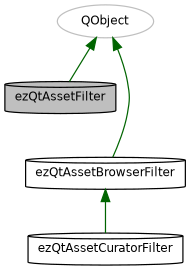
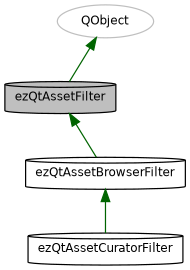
  digraph {
    node [color=black fillcolor=white fontname=Helvetica fontsize=10 shape=cylinder style=filled]
    edge [color=darkgreen dir=back fontname=Helvetica fontsize=10 labelfontname=Helvetica labelfontsize=10 style=solid]
    n1 [fillcolor=grey75 fontcolor=black height=0.2 label=ezQtAssetFilter width=0.4]
    n2 [height=0.2 label=ezQtAssetBrowserFilter width=0.4]
    n3 [height=0.2 label=ezQtAssetCuratorFilter width=0.4]
    n4 [color=grey75 height=0.2 label=QObject shape=ellipse width=0.4]
-   n4 -> n2
+   n1 -> n2
    n2 -> n3
    n4 -> n1
  }
